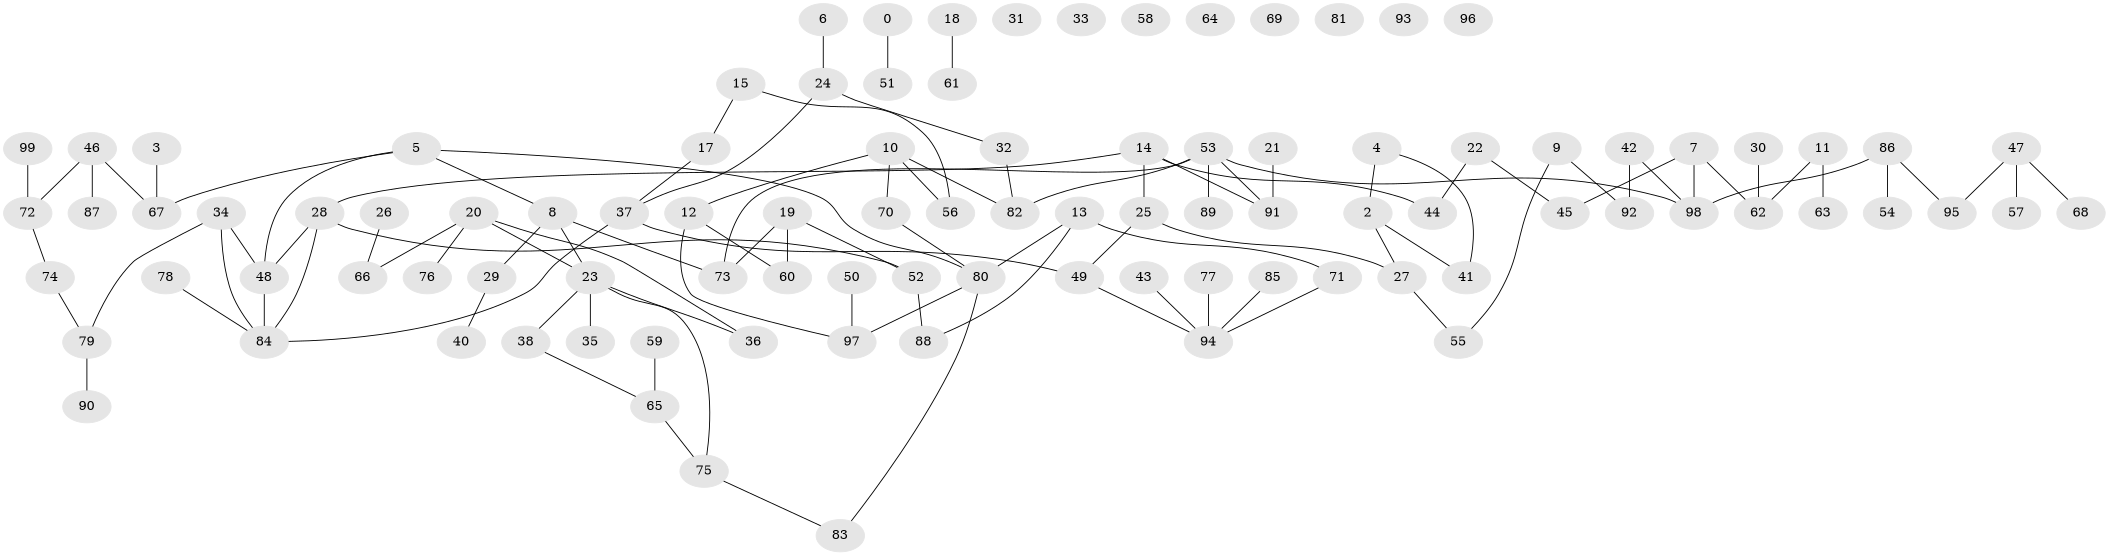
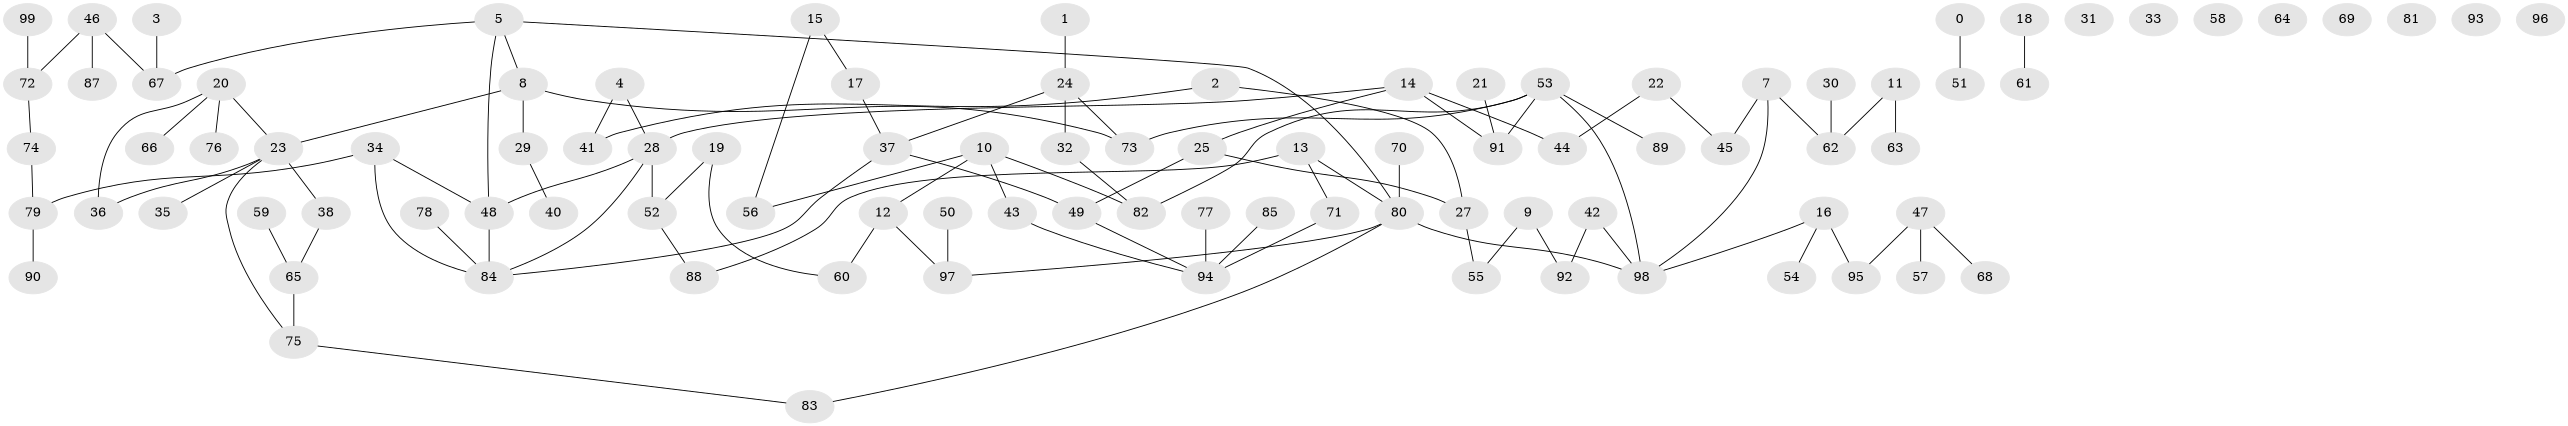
  graph {
    node [color=gray90 style=filled]
-   1 [label=6]
+   1
    24
    37
    32
    2
    41
    27
    3
    67
    4
    28
    48
    52
    84
    5
    8
    80
    23
    29
    73
    98
    83
    97
    n24 [label=0]
    51
    7
    45
    62
    36
    35
    38
    75
    40
    9
    55
    92
    10
    12
    56
    70
    82
    60
    11
    63
    13
    71
    88
    94
    14
    25
    44
    91
    49
    15
    17
-   16 [label=86]
+   16
    54
    95
    18
    61
    19
    20
    66
    76
    21
    22
    65
-   26
    30
    31
    33
    34
    79
    90
    n75 [label=99]
    72
    74
    42
    43
    46
    87
    47
    57
    68
    50
    53
    89
    58
    59
    64
    69
    77
    78
    81
    85
    93
    96
    1 -- 24
    24 -- 37
    24 -- 32
    37 -- 84
    37 -- 49
    32 -- 82
    2 -- 41
    2 -- 27
    27 -- 55
    3 -- 67
    4 -- 41
-   4 -- 2
+   4 -- 28
    28 -- 48
    28 -- 52
    28 -- 84
    48 -- 84
    52 -- 88
    5 -- 67
    5 -- 48
    5 -- 8
    5 -- 80
    8 -- 23
    8 -- 29
    8 -- 73
+   80 -- 98
    80 -- 83
    80 -- 97
    23 -- 36
    23 -- 35
    23 -- 38
    23 -- 75
    29 -- 40
    n24 -- 51
    7 -- 98
    7 -- 45
    7 -- 62
    38 -- 65
    75 -- 83
    9 -- 55
    9 -- 92
    10 -- 12
    10 -- 56
-   10 -- 70
+   10 -- 43
    10 -- 82
    12 -- 97
    12 -- 60
    70 -- 80
    11 -- 62
    11 -- 63
    13 -- 80
    13 -- 71
    13 -- 88
    71 -- 94
    14 -- 28
    14 -- 25
    14 -- 44
    14 -- 91
    25 -- 27
    25 -- 49
    49 -- 94
    15 -- 56
    15 -- 17
    17 -- 37
    16 -- 98
    16 -- 54
    16 -- 95
    18 -- 61
    19 -- 52
-   19 -- 73
+   24 -- 73
    19 -- 60
    20 -- 23
    20 -- 36
    20 -- 66
    20 -- 76
    21 -- 91
    22 -- 45
    22 -- 44
    65 -- 75
-   26 -- 66
    30 -- 62
    34 -- 48
    34 -- 84
    34 -- 79
    79 -- 90
    n75 -- 72
    72 -- 74
    74 -- 79
    42 -- 98
    42 -- 92
    43 -- 94
    46 -- 67
    46 -- 72
    46 -- 87
    47 -- 95
    47 -- 57
    47 -- 68
    50 -- 97
    53 -- 73
    53 -- 98
    53 -- 82
    53 -- 91
    53 -- 89
    59 -- 65
    77 -- 94
    78 -- 84
    85 -- 94
  }
